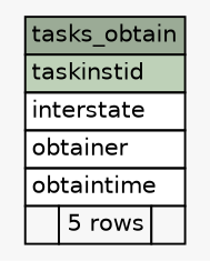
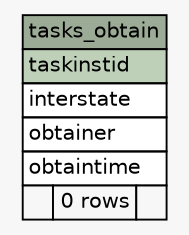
  digraph {
    bgcolor="#f7f7f7"
    fontname=Helvetica
    fontsize=11
    nodesep=0.18
    rankdir=RL
    ranksep=0.46
-   n1 [fontname=Helvetica fontsize=11 label=<     <TABLE BORDER="0" CELLBORDER="1" CELLSPACING="0" BGCOLOR="#ffffff">       <TR><TD COLSPAN="3" BGCOLOR="#9bab96" ALIGN="CENTER">tasks_obtain</TD></TR>       <TR><TD PORT="taskinstid" COLSPAN="3" BGCOLOR="#bed1b8" ALIGN="LEFT">taskinstid</TD></TR>       <TR><TD PORT="interstate" COLSPAN="3" ALIGN="LEFT">interstate</TD></TR>       <TR><TD PORT="obtainer" COLSPAN="3" ALIGN="LEFT">obtainer</TD></TR>       <TR><TD PORT="obtaintime" COLSPAN="3" ALIGN="LEFT">obtaintime</TD></TR>       <TR><TD ALIGN="LEFT" BGCOLOR="#f7f7f7">  </TD><TD ALIGN="RIGHT" BGCOLOR="#f7f7f7">5 rows</TD><TD ALIGN="RIGHT" BGCOLOR="#f7f7f7">  </TD></TR>     </TABLE>> shape=plaintext]
+   n1 [fontname=Helvetica fontsize=11 label=<     <TABLE BORDER="0" CELLBORDER="1" CELLSPACING="0" BGCOLOR="#ffffff">       <TR><TD COLSPAN="3" BGCOLOR="#9bab96" ALIGN="CENTER">tasks_obtain</TD></TR>       <TR><TD PORT="taskinstid" COLSPAN="3" BGCOLOR="#bed1b8" ALIGN="LEFT">taskinstid</TD></TR>       <TR><TD PORT="interstate" COLSPAN="3" ALIGN="LEFT">interstate</TD></TR>       <TR><TD PORT="obtainer" COLSPAN="3" ALIGN="LEFT">obtainer</TD></TR>       <TR><TD PORT="obtaintime" COLSPAN="3" ALIGN="LEFT">obtaintime</TD></TR>       <TR><TD ALIGN="LEFT" BGCOLOR="#f7f7f7">  </TD><TD ALIGN="RIGHT" BGCOLOR="#f7f7f7">0 rows</TD><TD ALIGN="RIGHT" BGCOLOR="#f7f7f7">  </TD></TR>     </TABLE>> shape=plaintext]
  }
